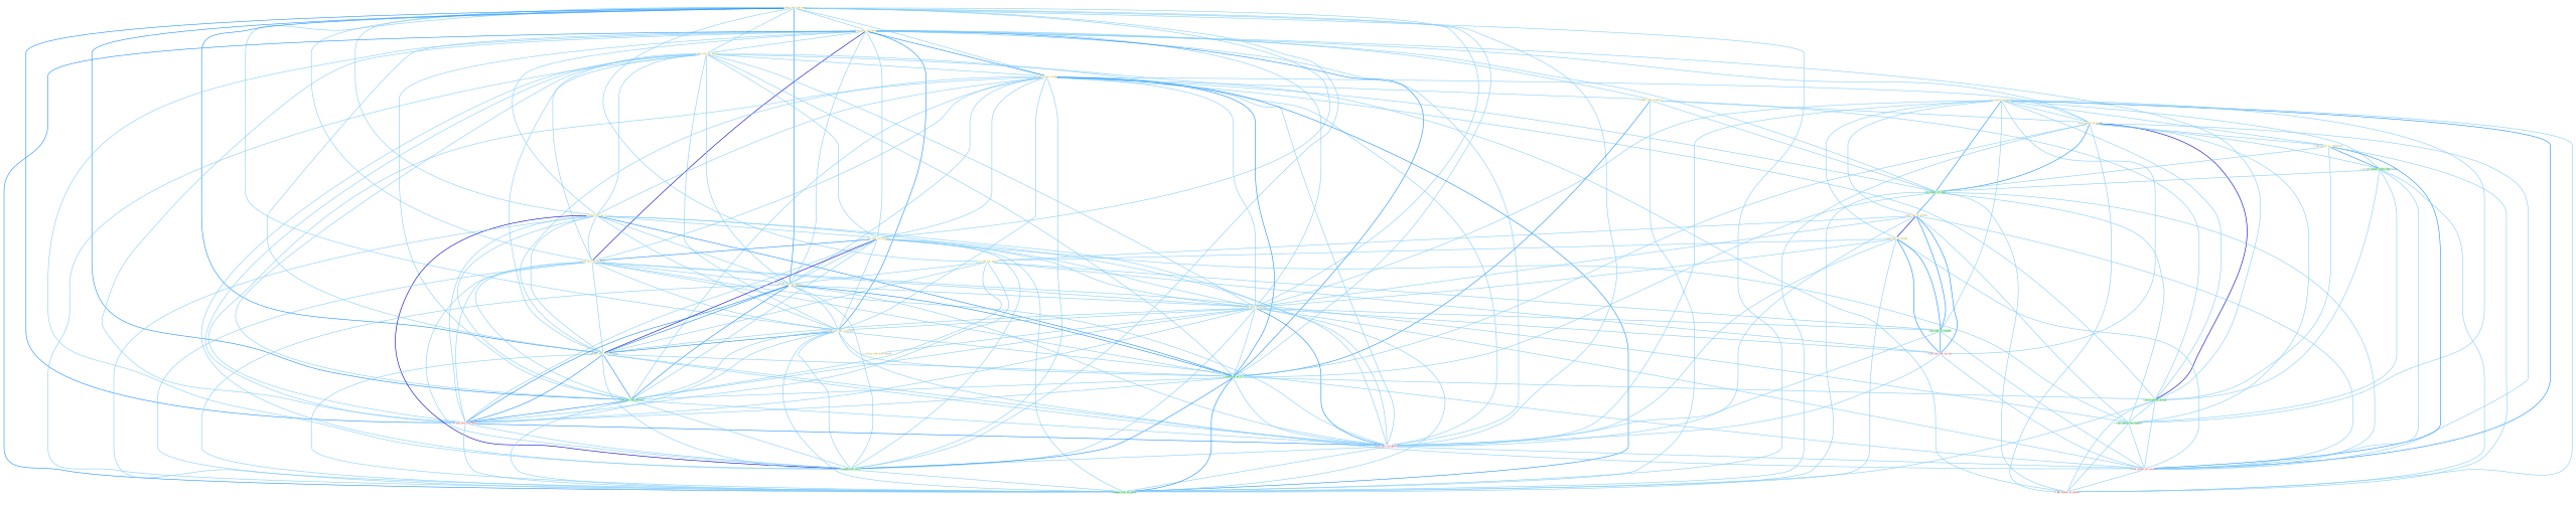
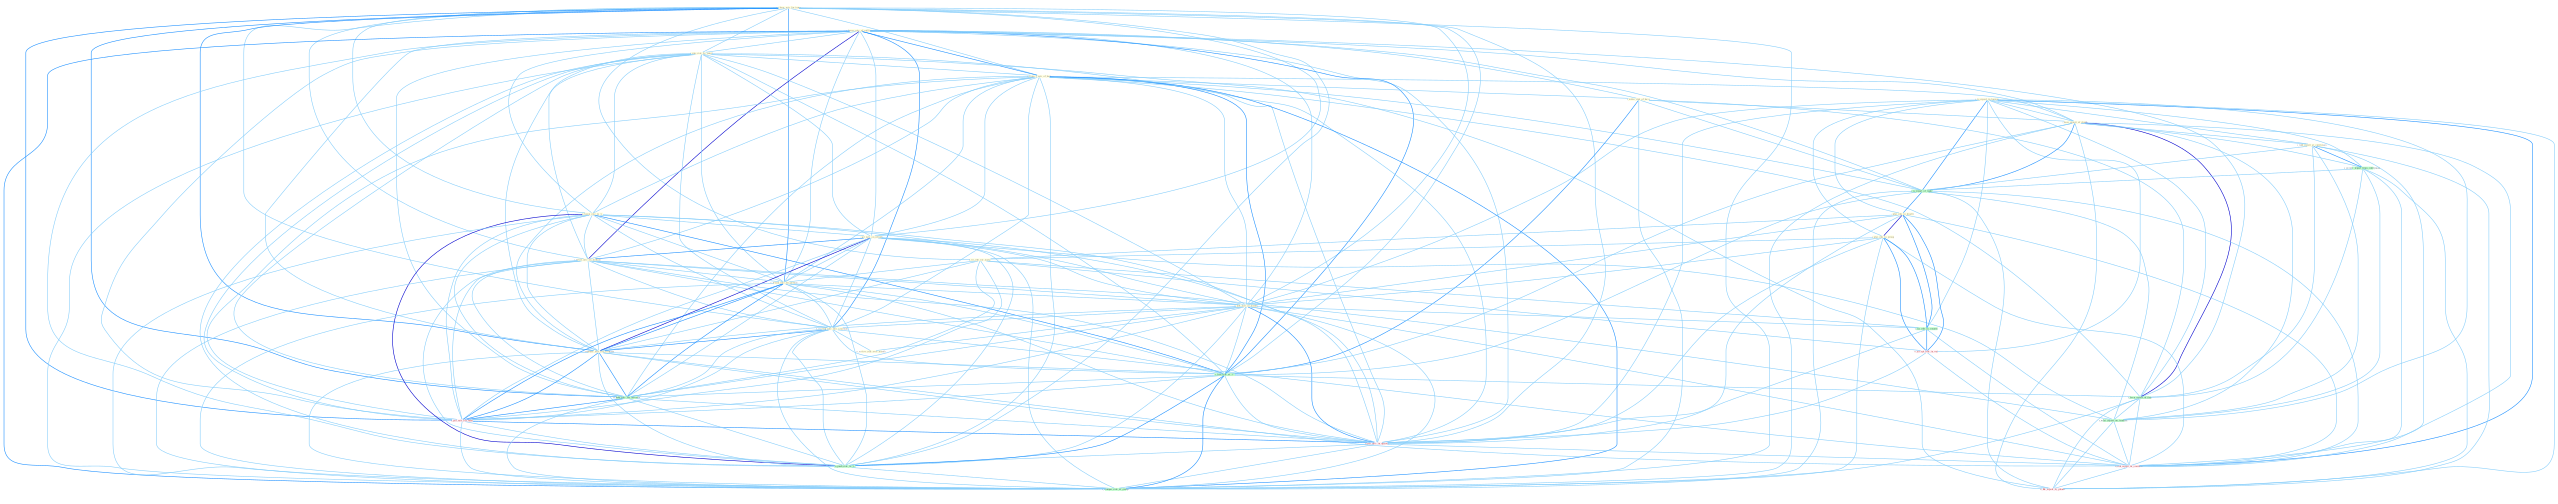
  graph {
    fontname="Playfair Display"
    node [color="#ffffe0" fixedsize=true fontcolor="#8b7d6b" fontname="Playfair Display" fontsize=4 shape=polygon style=filled]
    edge [color="#87cefa" fontname="Playfair Display" w=1]
    "0_charg_rate_for_insur " [height=.06 width=.5]
    "1_lower_rate_of_million " [height=.06 width=.5]
    "0_rais_rate_by_point " [height=.06 width=.5]
    "1_is_report_in_bureau " [height=.06 width=.5]
    "1_expect_rate_of_loan " [height=.06 width=.5]
    "1_reduc_risk_of_have " [height=.06 width=.5]
    "1_been_report_of_death " [height=.06 width=.5]
    "1_plai_role_in_loyalti " [height=.06 width=.5]
    "0_boost_rate_to_% " [height=.06 width=.5]
    "1_set_rate_on_refund " [height=.06 width=.5]
    "1_plai_role_in_group " [height=.06 width=.5]
    "1_lower_rate_on_million " [height=.06 width=.5]
    "0_be_role_for_make " [height=.06 width=.5]
    "1_told_report_at_entitynam " [height=.06 width=.5]
    "0_retain_rate_for_period " [height=.06 width=.5]
    "0_jolt_rate_in_month " [height=.06 width=.5]
    "0_exceed_rate_sinc_yearnum " [height=.06 width=.5]
    "0_review_rule_over_month " [height=.06 width=.5]
    "1_announc_rate_for_yearnum " [height=.06 width=.5]
    "0_accept_role_in_wai " [color="#fff0f5" fontcolor="#b22222" height=.06 width=.5]
    "1_pai_rate_for_fund " [color="#fff0f5" fontcolor="#b22222" height=.06 width=.5]
    "0_pai_rate_in_quarter " [color="#fff0f5" fontcolor="#b22222" height=.06 width=.5]
    "0_ran_report_in_yearnum " [color="#fff0f5" fontcolor="#b22222" height=.06 width=.5]
    "0_file_report_by_phone " [color="#fff0f5" fontcolor="#b22222" height=.06 width=.5]
    "1_had_rate_of_% " [color="#BDFCC9" fontcolor="#2f4f4f" height=.06 width=.5]
    "0_hold_rate_for_advertis " [color="#BDFCC9" fontcolor="#2f4f4f" height=.06 width=.5]
    "0_push_rate_to_% " [color="#BDFCC9" fontcolor="#2f4f4f" height=.06 width=.5]
    "1_compar_rate_of_group " [color="#BDFCC9" fontcolor="#2f4f4f" height=.06 width=.5]
    "1_is_report_of_topic " [color="#BDFCC9" fontcolor="#2f4f4f" height=.06 width=.5]
    "1_been_report_of_firm " [color="#BDFCC9" fontcolor="#2f4f4f" height=.06 width=.5]
    "1_ha_role_in_countri " [color="#BDFCC9" fontcolor="#2f4f4f" height=.06 width=.5]
    "1_receiv_report_from_entitynam " [color="#BDFCC9" fontcolor="#2f4f4f" height=.06 width=.5]
    "1_relai_report_on_tendenc " [color="#BDFCC9" fontcolor="#2f4f4f" height=.06 width=.5]
    subgraph sub_1 {
      "0_charg_rate_for_insur "
      "1_lower_rate_of_million "
      "0_rais_rate_by_point "
      "1_is_report_in_bureau "
      "1_expect_rate_of_loan "
      "1_reduc_risk_of_have "
      "1_been_report_of_death "
      "1_plai_role_in_loyalti "
      "0_boost_rate_to_% "
      "1_set_rate_on_refund "
      "1_plai_role_in_group "
      "1_lower_rate_on_million "
      "0_be_role_for_make "
      "1_told_report_at_entitynam "
      "0_retain_rate_for_period "
      "0_jolt_rate_in_month "
      "0_exceed_rate_sinc_yearnum "
      "0_review_rule_over_month "
      "1_announc_rate_for_yearnum "
    }
    subgraph sub_2 {
      "0_accept_role_in_wai "
      "1_pai_rate_for_fund "
      "0_pai_rate_in_quarter "
      "0_ran_report_in_yearnum "
      "0_file_report_by_phone "
    }
-   "0_charg_rate_for_insur " -- "1_lower_rate_of_million "
    "0_charg_rate_for_insur " -- "0_rais_rate_by_point "
    "0_charg_rate_for_insur " -- "1_expect_rate_of_loan "
    "0_charg_rate_for_insur " -- "0_boost_rate_to_% "
    "0_charg_rate_for_insur " -- "1_set_rate_on_refund "
    "0_charg_rate_for_insur " -- "1_lower_rate_on_million "
    "0_charg_rate_for_insur " -- "0_be_role_for_make "
    "0_charg_rate_for_insur " -- "0_retain_rate_for_period " [color="#1e90ff" w=2]
    "0_charg_rate_for_insur " -- "0_jolt_rate_in_month "
    "0_charg_rate_for_insur " -- "0_exceed_rate_sinc_yearnum "
    "0_charg_rate_for_insur " -- "1_announc_rate_for_yearnum " [color="#1e90ff" w=2]
    "0_charg_rate_for_insur " -- "1_pai_rate_for_fund " [color="#1e90ff" w=2]
    "0_charg_rate_for_insur " -- "0_pai_rate_in_quarter "
    "0_charg_rate_for_insur " -- "1_had_rate_of_% "
    "0_charg_rate_for_insur " -- "0_hold_rate_for_advertis " [color="#1e90ff" w=2]
    "0_charg_rate_for_insur " -- "0_push_rate_to_% "
    "0_charg_rate_for_insur " -- "1_compar_rate_of_group "
    "1_lower_rate_of_million " -- "0_rais_rate_by_point "
    "1_lower_rate_of_million " -- "1_expect_rate_of_loan " [color="#1e90ff" w=2]
    "1_lower_rate_of_million " -- "1_reduc_risk_of_have "
    "1_lower_rate_of_million " -- "1_been_report_of_death "
    "1_lower_rate_of_million " -- "0_boost_rate_to_% "
    "1_lower_rate_of_million " -- "1_set_rate_on_refund "
    "1_lower_rate_of_million " -- "1_lower_rate_on_million " [color="#0000cd" w=3]
    "1_lower_rate_of_million " -- "0_retain_rate_for_period "
    "1_lower_rate_of_million " -- "0_jolt_rate_in_month "
    "1_lower_rate_of_million " -- "0_exceed_rate_sinc_yearnum " [color="#1e90ff"]
    "1_lower_rate_of_million " -- "1_announc_rate_for_yearnum "
    "1_lower_rate_of_million " -- "1_pai_rate_for_fund "
    "1_lower_rate_of_million " -- "0_pai_rate_in_quarter "
    "1_lower_rate_of_million " -- "1_had_rate_of_% " [color="#1e90ff" w=2]
    "1_lower_rate_of_million " -- "0_hold_rate_for_advertis "
    "1_lower_rate_of_million " -- "0_push_rate_to_% "
    "1_lower_rate_of_million " -- "1_compar_rate_of_group " [color="#1e90ff" w=2]
    "1_lower_rate_of_million " -- "1_is_report_of_topic "
    "1_lower_rate_of_million " -- "1_been_report_of_firm "
    "0_rais_rate_by_point " -- "1_expect_rate_of_loan "
    "0_rais_rate_by_point " -- "0_boost_rate_to_% "
    "0_rais_rate_by_point " -- "1_set_rate_on_refund "
    "0_rais_rate_by_point " -- "1_lower_rate_on_million "
    "0_rais_rate_by_point " -- "0_retain_rate_for_period "
    "0_rais_rate_by_point " -- "0_jolt_rate_in_month "
    "0_rais_rate_by_point " -- "0_exceed_rate_sinc_yearnum "
    "0_rais_rate_by_point " -- "1_announc_rate_for_yearnum "
    "0_rais_rate_by_point " -- "1_pai_rate_for_fund "
    "0_rais_rate_by_point " -- "0_pai_rate_in_quarter "
    "0_rais_rate_by_point " -- "0_file_report_by_phone "
    "0_rais_rate_by_point " -- "1_had_rate_of_% "
    "0_rais_rate_by_point " -- "0_hold_rate_for_advertis "
    "0_rais_rate_by_point " -- "0_push_rate_to_% "
    "0_rais_rate_by_point " -- "1_compar_rate_of_group "
    "1_is_report_in_bureau " -- "1_been_report_of_death "
    "1_is_report_in_bureau " -- "1_plai_role_in_loyalti "
    "1_is_report_in_bureau " -- "1_plai_role_in_group "
    "1_is_report_in_bureau " -- "1_told_report_at_entitynam "
    "1_is_report_in_bureau " -- "0_jolt_rate_in_month "
    "1_is_report_in_bureau " -- "0_accept_role_in_wai "
    "1_is_report_in_bureau " -- "0_pai_rate_in_quarter "
    "1_is_report_in_bureau " -- "0_ran_report_in_yearnum " [color="#1e90ff" w=2]
    "1_is_report_in_bureau " -- "0_file_report_by_phone "
    "1_is_report_in_bureau " -- "1_is_report_of_topic " [color="#1e90ff" w=2]
    "1_is_report_in_bureau " -- "1_been_report_of_firm "
    "1_is_report_in_bureau " -- "1_ha_role_in_countri "
    "1_is_report_in_bureau " -- "1_receiv_report_from_entitynam "
    "1_is_report_in_bureau " -- "1_relai_report_on_tendenc "
    "1_expect_rate_of_loan " -- "1_reduc_risk_of_have "
    "1_expect_rate_of_loan " -- "1_been_report_of_death "
    "1_expect_rate_of_loan " -- "0_boost_rate_to_% "
    "1_expect_rate_of_loan " -- "1_set_rate_on_refund "
    "1_expect_rate_of_loan " -- "1_lower_rate_on_million "
    "1_expect_rate_of_loan " -- "0_retain_rate_for_period "
    "1_expect_rate_of_loan " -- "0_jolt_rate_in_month "
    "1_expect_rate_of_loan " -- "0_exceed_rate_sinc_yearnum "
    "1_expect_rate_of_loan " -- "1_announc_rate_for_yearnum "
    "1_expect_rate_of_loan " -- "1_pai_rate_for_fund "
    "1_expect_rate_of_loan " -- "0_pai_rate_in_quarter "
    "1_expect_rate_of_loan " -- "1_had_rate_of_% " [color="#1e90ff" w=2]
    "1_expect_rate_of_loan " -- "0_hold_rate_for_advertis "
    "1_expect_rate_of_loan " -- "0_push_rate_to_% "
    "1_expect_rate_of_loan " -- "1_compar_rate_of_group " [color="#1e90ff" w=2]
    "1_expect_rate_of_loan " -- "1_is_report_of_topic "
    "1_expect_rate_of_loan " -- "1_been_report_of_firm "
    "1_reduc_risk_of_have " -- "1_been_report_of_death "
    "1_reduc_risk_of_have " -- "1_had_rate_of_% " [color="#1e90ff"]
    "1_reduc_risk_of_have " -- "1_compar_rate_of_group "
    "1_reduc_risk_of_have " -- "1_is_report_of_topic "
    "1_reduc_risk_of_have " -- "1_been_report_of_firm "
    "1_been_report_of_death " -- "1_told_report_at_entitynam "
    "1_been_report_of_death " -- "0_ran_report_in_yearnum "
    "1_been_report_of_death " -- "0_file_report_by_phone "
    "1_been_report_of_death " -- "1_had_rate_of_% "
    "1_been_report_of_death " -- "1_compar_rate_of_group "
    "1_been_report_of_death " -- "1_is_report_of_topic " [color="#1e90ff" w=2]
    "1_been_report_of_death " -- "1_been_report_of_firm " [color="#0000cd" w=3]
    "1_been_report_of_death " -- "1_receiv_report_from_entitynam "
    "1_been_report_of_death " -- "1_relai_report_on_tendenc "
    "1_plai_role_in_loyalti " -- "1_plai_role_in_group " [color="#0000cd" w=3]
    "1_plai_role_in_loyalti " -- "0_be_role_for_make "
    "1_plai_role_in_loyalti " -- "0_jolt_rate_in_month "
    "1_plai_role_in_loyalti " -- "0_accept_role_in_wai " [color="#1e90ff" w=2]
    "1_plai_role_in_loyalti " -- "0_pai_rate_in_quarter "
    "1_plai_role_in_loyalti " -- "0_ran_report_in_yearnum "
    "1_plai_role_in_loyalti " -- "1_ha_role_in_countri " [color="#1e90ff" w=2]
    "0_boost_rate_to_% " -- "1_set_rate_on_refund "
    "0_boost_rate_to_% " -- "1_lower_rate_on_million "
    "0_boost_rate_to_% " -- "0_retain_rate_for_period "
    "0_boost_rate_to_% " -- "0_jolt_rate_in_month "
    "0_boost_rate_to_% " -- "0_exceed_rate_sinc_yearnum "
    "0_boost_rate_to_% " -- "1_announc_rate_for_yearnum "
    "0_boost_rate_to_% " -- "1_pai_rate_for_fund "
    "0_boost_rate_to_% " -- "0_pai_rate_in_quarter "
    "0_boost_rate_to_% " -- "1_had_rate_of_% " [color="#1e90ff" w=2]
    "0_boost_rate_to_% " -- "0_hold_rate_for_advertis "
    "0_boost_rate_to_% " -- "0_push_rate_to_% " [color="#0000cd" w=3]
    "0_boost_rate_to_% " -- "1_compar_rate_of_group "
    "1_set_rate_on_refund " -- "1_lower_rate_on_million " [color="#1e90ff" w=2]
    "1_set_rate_on_refund " -- "0_retain_rate_for_period "
    "1_set_rate_on_refund " -- "0_jolt_rate_in_month "
    "1_set_rate_on_refund " -- "0_exceed_rate_sinc_yearnum "
    "1_set_rate_on_refund " -- "1_announc_rate_for_yearnum " [color="#0000cd"]
    "1_set_rate_on_refund " -- "1_pai_rate_for_fund "
    "1_set_rate_on_refund " -- "0_pai_rate_in_quarter "
    "1_set_rate_on_refund " -- "0_hold_rate_for_advertis "
    "1_set_rate_on_refund " -- "0_push_rate_to_% "
    "1_set_rate_on_refund " -- "1_compar_rate_of_group "
    "1_set_rate_on_refund " -- "1_relai_report_on_tendenc "
    "1_plai_role_in_group " -- "0_be_role_for_make "
    "1_plai_role_in_group " -- "0_jolt_rate_in_month "
    "1_plai_role_in_group " -- "0_accept_role_in_wai " [color="#1e90ff" w=2]
    "1_plai_role_in_group " -- "0_pai_rate_in_quarter "
    "1_plai_role_in_group " -- "0_ran_report_in_yearnum "
    "1_plai_role_in_group " -- "1_compar_rate_of_group "
    "1_plai_role_in_group " -- "1_ha_role_in_countri " [color="#1e90ff" w=2]
    "1_lower_rate_on_million " -- "0_retain_rate_for_period "
    "1_lower_rate_on_million " -- "0_jolt_rate_in_month "
    "1_lower_rate_on_million " -- "0_exceed_rate_sinc_yearnum "
    "1_lower_rate_on_million " -- "1_announc_rate_for_yearnum "
    "1_lower_rate_on_million " -- "1_pai_rate_for_fund "
    "1_lower_rate_on_million " -- "0_pai_rate_in_quarter "
    "1_lower_rate_on_million " -- "1_had_rate_of_% "
    "1_lower_rate_on_million " -- "0_hold_rate_for_advertis "
    "1_lower_rate_on_million " -- "0_push_rate_to_% "
    "1_lower_rate_on_million " -- "1_compar_rate_of_group "
    "1_lower_rate_on_million " -- "1_relai_report_on_tendenc "
    "0_be_role_for_make " -- "0_retain_rate_for_period "
    "0_be_role_for_make " -- "1_announc_rate_for_yearnum "
    "0_be_role_for_make " -- "0_accept_role_in_wai "
    "0_be_role_for_make " -- "1_pai_rate_for_fund "
    "0_be_role_for_make " -- "0_hold_rate_for_advertis "
    "0_be_role_for_make " -- "1_ha_role_in_countri "
-   "1_told_report_at_entitynam " -- "0_ran_report_in_yearnum " [color="#1e90ff"]
+   "1_told_report_at_entitynam " -- "0_ran_report_in_yearnum "
    "1_told_report_at_entitynam " -- "0_file_report_by_phone "
    "1_told_report_at_entitynam " -- "1_is_report_of_topic "
    "1_told_report_at_entitynam " -- "1_been_report_of_firm "
    "1_told_report_at_entitynam " -- "1_receiv_report_from_entitynam " [color="#1e90ff" w=2]
-   "1_plai_role_in_loyalti " -- "1_relai_report_on_tendenc "
+   "1_told_report_at_entitynam " -- "1_relai_report_on_tendenc "
    "0_retain_rate_for_period " -- "0_jolt_rate_in_month "
    "0_retain_rate_for_period " -- "0_exceed_rate_sinc_yearnum "
    "0_retain_rate_for_period " -- "1_announc_rate_for_yearnum " [color="#1e90ff" w=2]
    "0_retain_rate_for_period " -- "1_pai_rate_for_fund " [color="#1e90ff" w=2]
    "0_retain_rate_for_period " -- "0_pai_rate_in_quarter "
-   "0_retain_rate_for_period " -- "1_had_rate_of_% " [color="#1e90ff"]
+   "0_retain_rate_for_period " -- "1_had_rate_of_% "
    "0_retain_rate_for_period " -- "0_hold_rate_for_advertis " [color="#1e90ff" w=2]
    "0_retain_rate_for_period " -- "0_push_rate_to_% "
    "0_retain_rate_for_period " -- "1_compar_rate_of_group "
    "0_jolt_rate_in_month " -- "0_exceed_rate_sinc_yearnum "
    "0_jolt_rate_in_month " -- "0_review_rule_over_month "
    "0_jolt_rate_in_month " -- "1_announc_rate_for_yearnum "
-   "0_jolt_rate_in_month " -- "0_accept_role_in_wai "
    "0_jolt_rate_in_month " -- "1_pai_rate_for_fund "
    "0_jolt_rate_in_month " -- "0_pai_rate_in_quarter " [color="#1e90ff" w=2]
    "0_jolt_rate_in_month " -- "0_ran_report_in_yearnum "
    "0_jolt_rate_in_month " -- "1_had_rate_of_% "
    "0_jolt_rate_in_month " -- "0_hold_rate_for_advertis "
    "0_jolt_rate_in_month " -- "0_push_rate_to_% "
    "0_jolt_rate_in_month " -- "1_compar_rate_of_group "
    "0_jolt_rate_in_month " -- "1_ha_role_in_countri "
    "0_exceed_rate_sinc_yearnum " -- "1_announc_rate_for_yearnum " [color="#1e90ff" w=2]
    "0_exceed_rate_sinc_yearnum " -- "1_pai_rate_for_fund "
-   "0_exceed_rate_sinc_yearnum " -- "0_pai_rate_in_quarter "
+   "0_exceed_rate_sinc_yearnum " -- "0_review_rule_over_month "
    "0_exceed_rate_sinc_yearnum " -- "0_ran_report_in_yearnum "
    "0_exceed_rate_sinc_yearnum " -- "1_had_rate_of_% "
    "0_exceed_rate_sinc_yearnum " -- "0_hold_rate_for_advertis "
    "0_exceed_rate_sinc_yearnum " -- "0_push_rate_to_% "
    "0_exceed_rate_sinc_yearnum " -- "1_compar_rate_of_group "
    "1_announc_rate_for_yearnum " -- "1_pai_rate_for_fund " [color="#1e90ff" w=2]
    "1_announc_rate_for_yearnum " -- "0_pai_rate_in_quarter "
    "1_announc_rate_for_yearnum " -- "0_ran_report_in_yearnum "
    "1_announc_rate_for_yearnum " -- "1_had_rate_of_% "
    "1_announc_rate_for_yearnum " -- "0_hold_rate_for_advertis " [color="#1e90ff" w=2]
    "1_announc_rate_for_yearnum " -- "0_push_rate_to_% "
    "1_announc_rate_for_yearnum " -- "1_compar_rate_of_group "
    "0_accept_role_in_wai " -- "0_pai_rate_in_quarter "
    "0_accept_role_in_wai " -- "0_ran_report_in_yearnum "
    "1_pai_rate_for_fund " -- "0_pai_rate_in_quarter " [color="#1e90ff" w=2]
    "1_pai_rate_for_fund " -- "0_push_rate_to_% "
    "1_pai_rate_for_fund " -- "1_compar_rate_of_group "
    "0_pai_rate_in_quarter " -- "0_ran_report_in_yearnum "
    "0_pai_rate_in_quarter " -- "0_push_rate_to_% "
    "0_pai_rate_in_quarter " -- "1_compar_rate_of_group "
    "0_ran_report_in_yearnum " -- "0_file_report_by_phone "
    "1_had_rate_of_% " -- "1_pai_rate_for_fund "
    "1_had_rate_of_% " -- "0_pai_rate_in_quarter "
    "1_had_rate_of_% " -- "0_hold_rate_for_advertis "
    "1_had_rate_of_% " -- "0_push_rate_to_% " [color="#1e90ff" w=2]
    "1_had_rate_of_% " -- "1_compar_rate_of_group " [color="#1e90ff" w=2]
    "1_had_rate_of_% " -- "1_is_report_of_topic "
    "1_had_rate_of_% " -- "1_been_report_of_firm "
    "0_hold_rate_for_advertis " -- "1_pai_rate_for_fund " [color="#1e90ff" w=2]
    "0_hold_rate_for_advertis " -- "0_pai_rate_in_quarter "
    "0_hold_rate_for_advertis " -- "0_push_rate_to_% "
    "0_hold_rate_for_advertis " -- "1_compar_rate_of_group "
    "0_push_rate_to_% " -- "1_compar_rate_of_group "
    "1_is_report_of_topic " -- "1_plai_role_in_loyalti " [color="#1e90ff" w=2]
    "1_is_report_of_topic " -- "0_ran_report_in_yearnum "
    "1_is_report_of_topic " -- "0_file_report_by_phone "
    "1_is_report_of_topic " -- "1_compar_rate_of_group "
    "1_is_report_of_topic " -- "1_relai_report_on_tendenc "
    "1_been_report_of_firm " -- "0_ran_report_in_yearnum "
    "1_been_report_of_firm " -- "0_file_report_by_phone "
    "1_been_report_of_firm " -- "1_compar_rate_of_group "
    "1_been_report_of_firm " -- "1_relai_report_on_tendenc "
    "1_ha_role_in_countri " -- "0_accept_role_in_wai " [color="#1e90ff" w=2]
    "1_ha_role_in_countri " -- "0_pai_rate_in_quarter "
    "1_ha_role_in_countri " -- "0_ran_report_in_yearnum "
    "1_receiv_report_from_entitynam " -- "0_ran_report_in_yearnum "
    "1_receiv_report_from_entitynam " -- "0_file_report_by_phone "
    "1_receiv_report_from_entitynam " -- "1_is_report_of_topic "
    "1_receiv_report_from_entitynam " -- "1_been_report_of_firm "
    "1_receiv_report_from_entitynam " -- "1_relai_report_on_tendenc "
    "1_relai_report_on_tendenc " -- "0_ran_report_in_yearnum "
    "1_relai_report_on_tendenc " -- "0_file_report_by_phone "
  }
